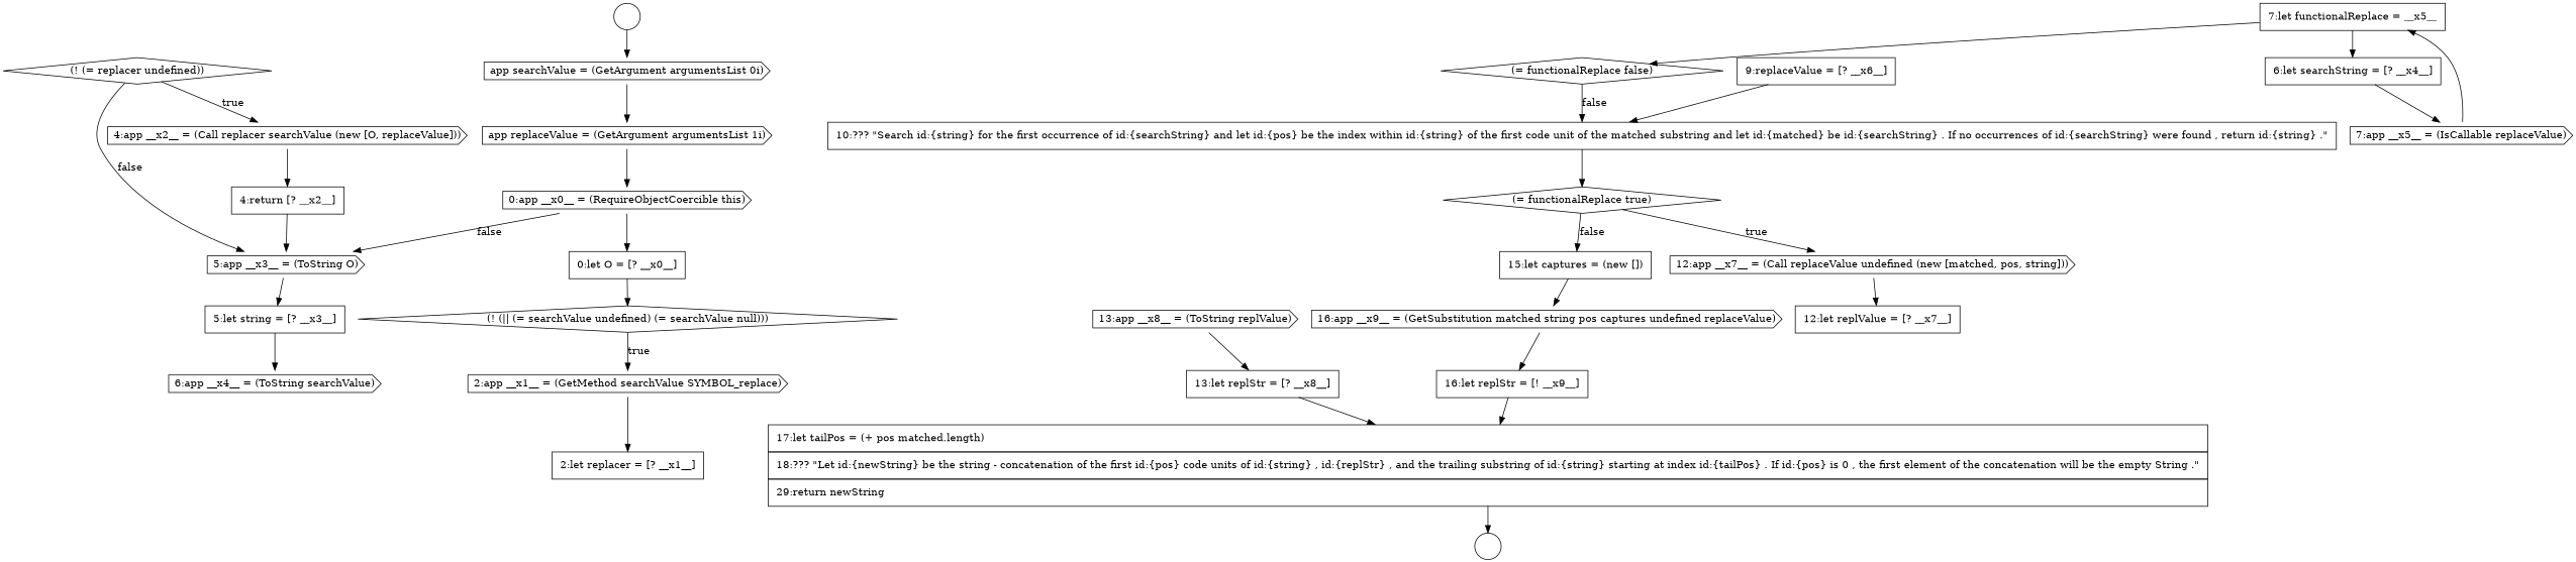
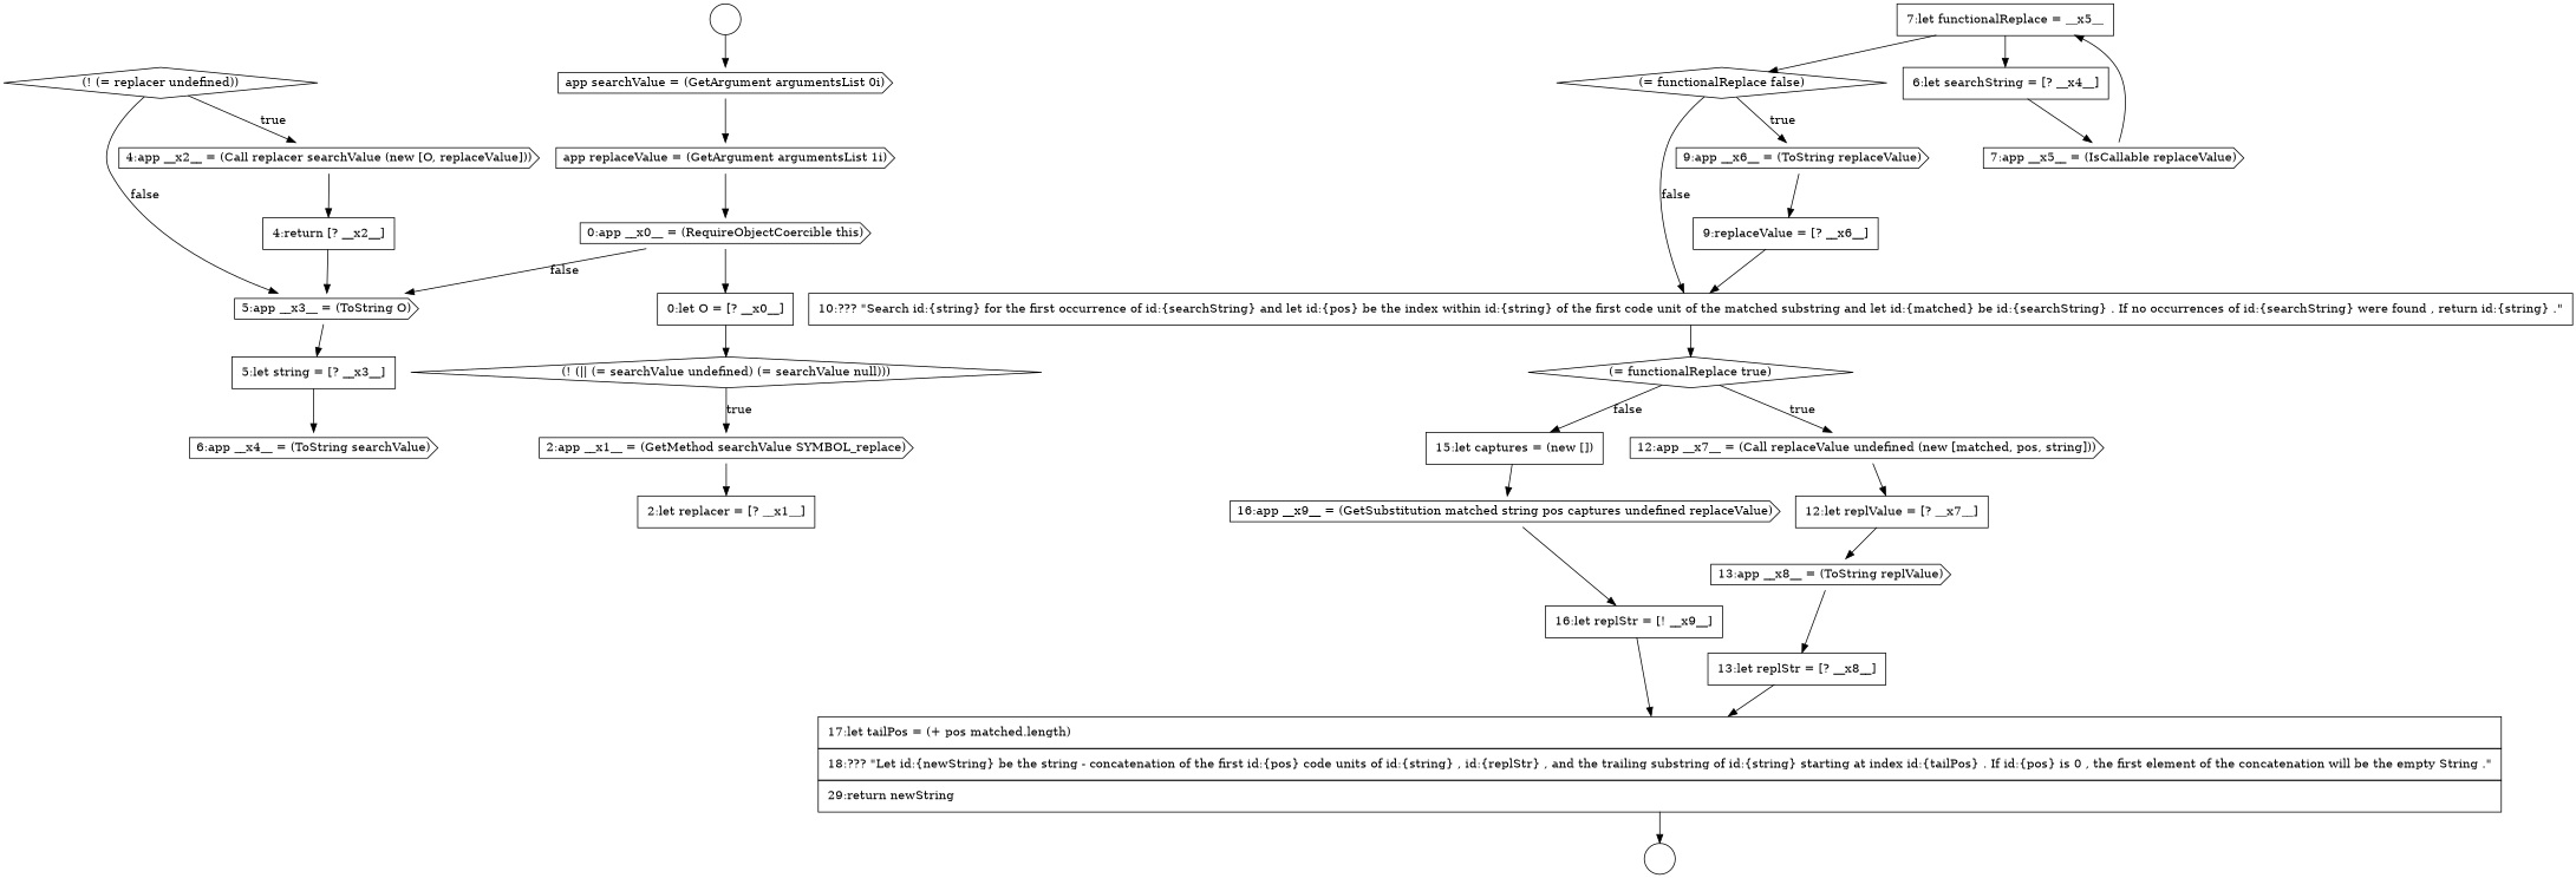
  digraph {
    node [color=black fillcolor=white shape=none style=filled]
    edge [color=black]
    n1 [label=<<font color="black">5:app __x3__ = (ToString O)</font>> shape=cds]
    n2 [label=<<font color="black">     <table border="0" cellborder="1" cellspacing="0" cellpadding="10">       <tr><td align="left">5:let string = [? __x3__]</td></tr>     </table>   </font>> margin=0]
    n3 [label=<<font color="black">6:app __x4__ = (ToString searchValue)</font>> shape=cds]
    n4 [label=<<font color="black">     <table border="0" cellborder="1" cellspacing="0" cellpadding="10">       <tr><td align="left">15:let captures = (new [])</td></tr>     </table>   </font>> margin=0]
    n5 [label=<<font color="black">16:app __x9__ = (GetSubstitution matched string pos captures undefined replaceValue)</font>> shape=cds]
    n6 [label=<<font color="black">     <table border="0" cellborder="1" cellspacing="0" cellpadding="10">       <tr><td align="left">16:let replStr = [! __x9__]</td></tr>     </table>   </font>> margin=0]
    n7 [label=" " shape=circle]
    n8 [label=<<font color="black">app searchValue = (GetArgument argumentsList 0i)</font>> shape=cds]
    n9 [label=<<font color="black">app replaceValue = (GetArgument argumentsList 1i)</font>> shape=cds]
    n10 [label=<<font color="black">     <table border="0" cellborder="1" cellspacing="0" cellpadding="10">       <tr><td align="left">7:let functionalReplace = __x5__</td></tr>     </table>   </font>> margin=0]
    n11 [label=<<font color="black">(= functionalReplace false)</font>> shape=diamond]
    n12 [label=<<font color="black">     <table border="0" cellborder="1" cellspacing="0" cellpadding="10">       <tr><td align="left">6:let searchString = [? __x4__]</td></tr>     </table>   </font>> margin=0]
    n13 [label=<<font color="black">     <table border="0" cellborder="1" cellspacing="0" cellpadding="10">       <tr><td align="left">10:??? &quot;Search id:{string} for the first occurrence of id:{searchString} and let id:{pos} be the index within id:{string} of the first code unit of the matched substring and let id:{matched} be id:{searchString} . If no occurrences of id:{searchString} were found , return id:{string} .&quot;</td></tr>     </table>   </font>> margin=0]
+   n14 [label=<<font color="black">9:app __x6__ = (ToString replaceValue)</font>> shape=cds]
    n15 [label=<<font color="black">(= functionalReplace true)</font>> shape=diamond]
    n16 [label=<<font color="black">     <table border="0" cellborder="1" cellspacing="0" cellpadding="10">       <tr><td align="left">9:replaceValue = [? __x6__]</td></tr>     </table>   </font>> margin=0]
    n17 [label=<<font color="black">(! (= replacer undefined))</font>> shape=diamond]
    n18 [label=<<font color="black">4:app __x2__ = (Call replacer searchValue (new [O, replaceValue]))</font>> shape=cds]
    n19 [label=<<font color="black">     <table border="0" cellborder="1" cellspacing="0" cellpadding="10">       <tr><td align="left">4:return [? __x2__]</td></tr>     </table>   </font>> margin=0]
    n20 [label=<<font color="black">     <table border="0" cellborder="1" cellspacing="0" cellpadding="10">       <tr><td align="left">13:let replStr = [? __x8__]</td></tr>     </table>   </font>> margin=0]
    n21 [label=<<font color="black">     <table border="0" cellborder="1" cellspacing="0" cellpadding="10">       <tr><td align="left">17:let tailPos = (+ pos matched.length)</td></tr>       <tr><td align="left">18:??? &quot;Let id:{newString} be the string - concatenation of the first id:{pos} code units of id:{string} , id:{replStr} , and the trailing substring of id:{string} starting at index id:{tailPos} . If id:{pos} is 0 , the first element of the concatenation will be the empty String .&quot;</td></tr>       <tr><td align="left">29:return newString</td></tr>     </table>   </font>> margin=0]
    n22 [label=" " shape=circle]
    n23 [label=<<font color="black">     <table border="0" cellborder="1" cellspacing="0" cellpadding="10">       <tr><td align="left">0:let O = [? __x0__]</td></tr>     </table>   </font>> margin=0]
    n24 [label=<<font color="black">(! (|| (= searchValue undefined) (= searchValue null)))</font>> shape=diamond]
    n25 [label=<<font color="black">2:app __x1__ = (GetMethod searchValue SYMBOL_replace)</font>> shape=cds]
    n26 [label=<<font color="black">12:app __x7__ = (Call replaceValue undefined (new [matched, pos, string]))</font>> shape=cds]
    n27 [label=<<font color="black">     <table border="0" cellborder="1" cellspacing="0" cellpadding="10">       <tr><td align="left">12:let replValue = [? __x7__]</td></tr>     </table>   </font>> margin=0]
    n28 [label=<<font color="black">13:app __x8__ = (ToString replValue)</font>> shape=cds]
    n29 [label=<<font color="black">     <table border="0" cellborder="1" cellspacing="0" cellpadding="10">       <tr><td align="left">2:let replacer = [? __x1__]</td></tr>     </table>   </font>> margin=0]
    n30 [label=<<font color="black">7:app __x5__ = (IsCallable replaceValue)</font>> shape=cds]
    n31 [label=<<font color="black">0:app __x0__ = (RequireObjectCoercible this)</font>> shape=cds]
    n1 -> n2
    n2 -> n3
    n4 -> n5
    n5 -> n6
    n6 -> n21
    n7 -> n8
    n8 -> n9
    n9 -> n31
    n10 -> n11
    n10 -> n12
    n11 -> n13 [label=<<font color="black">false</font>>]
+   n11 -> n14 [label=<<font color="black">true</font>>]
    n12 -> n30
    n13 -> n15
+   n14 -> n16
    n15 -> n4 [label=<<font color="black">false</font>>]
    n15 -> n26 [label=<<font color="black">true</font>>]
    n16 -> n13
    n17 -> n1 [label=<<font color="black">false</font>>]
    n17 -> n18 [label=<<font color="black">true</font>>]
    n18 -> n19
    n19 -> n1
    n20 -> n21
    n21 -> n22
    n23 -> n24
    n24 -> n25 [label=<<font color="black">true</font>>]
    n25 -> n29
    n26 -> n27
+   n27 -> n28
    n28 -> n20
    n30 -> n10
    n31 -> n1 [label=<<font color="black">false</font>>]
    n31 -> n23
  }
